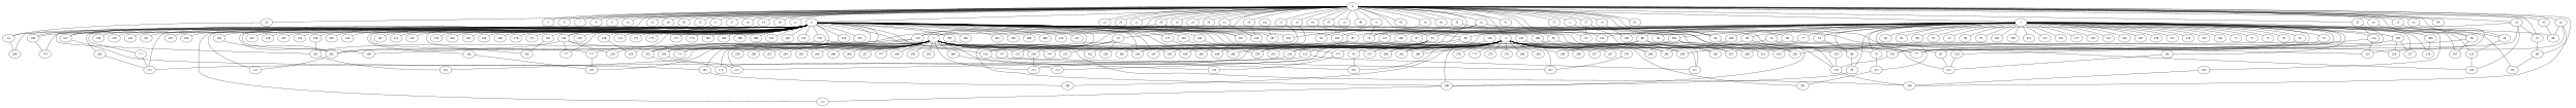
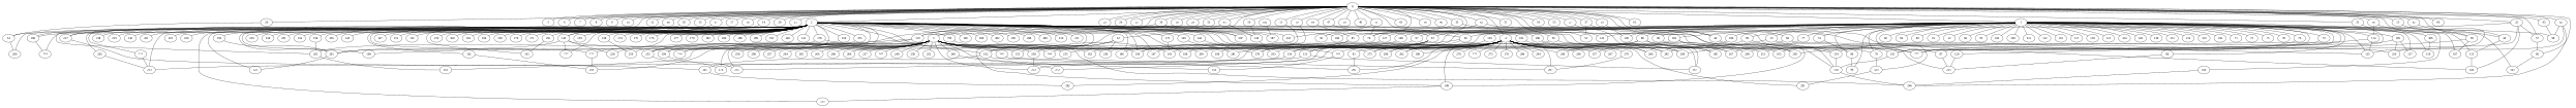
  graph {
    fontname="Liberation Serif"
    node [fontname="Liberation Serif"]
    edge [fontname="Liberation Serif"]
    0
    1
    2
    3
    4
    5
    6
    7
    8
    9
    10
    11
    12
    13
    14
    15
    16
    17
    18
    19
    20
    21
    22
    23
    24
    25
    26
    27
    28
    29
    30
    31
    32
    33
    34
    35
    36
    37
    38
    39
    40
    41
    42
    43
    44
    45
    46
    47
    48
    49
    50
    51
    52
    53
+   54
    55
    56
    57
    58
    59
    60
    61
    62
    63
    64
    65
    66
    67
    68
    69
    70
    128
    130
    131
    132
    133
    134
    129
    136
    137
    135
    71
    72
    73
    74
    75
    76
    77
    78
    79
    80
    81
    82
    83
    84
    85
    86
    87
    88
    89
    90
    91
    92
    93
    94
    95
    96
    97
    98
    99
    100
    101
    102
    103
    104
    105
    106
    107
    108
    109
    110
    n122 [label=611]
    112
    113
    114
    115
    116
    117
    118
    119
    120
    121
    122
    123
    124
    125
    126
    127
    138
    139
    140
    141
    142
    143
    144
    145
    146
    147
    148
    149
    150
    151
    152
    153
    154
    155
    156
    157
    158
    159
    160
    161
    162
    163
    164
    165
    166
    167
    168
    169
    170
    171
    172
    173
    174
    175
    176
    177
    178
    179
    180
    181
    183
    184
    185
    186
    187
    188
    189
    190
    191
    192
    193
    194
    n195 [label=795]
    196
    197
    198
    199
+   200
    201
    202
    203
    204
    205
    206
    207
    208
    209
    210
    211
    212
    213
    214
    215
    216
    217
    218
    219
    220
    221
    222
    223
    224
    225
    226
    227
    228
    229
    230
    231
    232
    233
    234
    235
    236
    275
    256
    258
    259
    260
    261
    262
    257
    264
    265
    266
    267
    268
    269
    263
    237
    238
    239
    240
    241
    242
    243
    244
    245
    246
    247
    248
    249
    250
    251
    252
    253
    254
    255
    274
    270
    271
    272
    273
    276
    277
    278
    279
    280
    281
    282
    283
    284
    285
    286
    287
    288
    289
    290
    291
    292
    293
    294
    295
    296
    297
    298
    299
    182
    0 -- 1
    0 -- 2
    0 -- 3
    0 -- 4
    0 -- 5
    0 -- 6
    0 -- 7
    0 -- 8
    0 -- 9
    0 -- 10
    0 -- 11
    0 -- 12
    0 -- 13
    0 -- 14
    0 -- 15
    0 -- 16
    0 -- 17
    0 -- 18
    0 -- 19
    0 -- 20
    0 -- 21
    0 -- 22
    0 -- 23
    0 -- 24
    0 -- 25
    0 -- 26
    0 -- 27
    0 -- 28
    0 -- 29
-   38 -- 30
+   0 -- 30
    0 -- 31
    0 -- 32
    0 -- 33
    0 -- 34
    0 -- 35
    0 -- 36
    0 -- 37
    0 -- 38
    0 -- 39
    0 -- 40
    0 -- 41
    0 -- 42
    0 -- 43
    0 -- 44
    0 -- 45
    0 -- 46
    0 -- 47
    0 -- 48
    0 -- 49
    0 -- 50
    0 -- 51
    0 -- 52
    0 -- 53
+   0 -- 54
    0 -- 55
    0 -- 56
    0 -- 57
    0 -- 58
    0 -- 59
    0 -- 60
    0 -- 61
    0 -- 62
    0 -- 63
    0 -- 64
    0 -- 65
    0 -- 66
    0 -- 67
    0 -- 68
    0 -- 69
    0 -- 70
    1 -- 128
    1 -- 130
    1 -- 131
    1 -- 132
    1 -- 133
    1 -- 134
    1 -- 129
    1 -- 136
    1 -- 137
    1 -- 135
    1 -- 71
    1 -- 72
    1 -- 73
    1 -- 74
    1 -- 75
    1 -- 76
    1 -- 77
    1 -- 78
    1 -- 79
    1 -- 80
    1 -- 81
    1 -- 82
    1 -- 83
    1 -- 84
    1 -- 85
    1 -- 86
    1 -- 87
    1 -- 88
    1 -- 89
    1 -- 90
    1 -- 91
    1 -- 92
    1 -- 93
    1 -- 94
    1 -- 95
    1 -- 96
    1 -- 97
    1 -- 98
    1 -- 99
    1 -- 100
    1 -- 101
    1 -- 102
    1 -- 103
    1 -- 104
    1 -- 105
    1 -- 106
    1 -- 107
-   63 -- 108
+   1 -- 108
    1 -- 109
    1 -- 110
    1 -- n122
    1 -- 112
    1 -- 113
    1 -- 114
    1 -- 115
    1 -- 116
    1 -- 117
    1 -- 118
    1 -- 119
    1 -- 120
    1 -- 121
    1 -- 122
    1 -- 123
    1 -- 124
+   1 -- 125
    1 -- 126
    1 -- 127
    2 -- 138
    2 -- 139
    2 -- 140
    2 -- 141
    2 -- 142
    2 -- 143
    2 -- 144
    2 -- 145
    2 -- 146
    2 -- 147
    2 -- 148
    2 -- 149
    2 -- 150
    2 -- 151
    2 -- 152
    2 -- 153
    2 -- 154
    2 -- 155
    2 -- 156
    2 -- 157
    2 -- 158
    2 -- 159
    2 -- 160
    2 -- 161
    2 -- 162
    2 -- 163
    2 -- 164
    2 -- 165
+   2 -- 166
    2 -- 167
    2 -- 168
    2 -- 169
    2 -- 170
    2 -- 171
    2 -- 172
    2 -- 173
    2 -- 174
    2 -- 175
    2 -- 176
    2 -- 177
    2 -- 178
    2 -- 179
    2 -- 180
    2 -- 181
    2 -- 183
    2 -- 184
    2 -- 185
    2 -- 186
    2 -- 187
    2 -- 188
    2 -- 189
    2 -- 190
    2 -- 191
    2 -- 192
    2 -- 193
    2 -- 194
    2 -- n195
    2 -- 196
    2 -- 197
    2 -- 198
    2 -- 199
+   2 -- 200
    2 -- 201
    2 -- 202
    2 -- 203
    2 -- 204
    2 -- 205
    2 -- 206
    2 -- 207
    2 -- 208
    2 -- 209
    2 -- 210
    2 -- 211
    2 -- 212
    2 -- 213
    2 -- 214
    2 -- 215
    2 -- 216
    2 -- 217
    2 -- 218
    2 -- 219
    2 -- 220
    2 -- 221
    2 -- 222
    2 -- 223
    2 -- 224
    2 -- 225
    2 -- 226
    2 -- 227
    2 -- 228
    2 -- 229
    2 -- 230
    2 -- 231
    2 -- 232
    2 -- 233
    2 -- 234
    2 -- 235
    2 -- 236
    2 -- 275
    3 -- 256
    3 -- 258
    3 -- 259
    3 -- 260
    3 -- 261
    3 -- 262
    3 -- 257
    3 -- 264
    3 -- 265
    3 -- 266
    3 -- 267
    3 -- 268
    3 -- 269
    3 -- 263
    3 -- 237
    3 -- 238
    3 -- 239
    3 -- 240
    3 -- 241
    3 -- 242
    3 -- 243
    3 -- 244
-   3 -- 245
+   192 -- 245
    3 -- 246
    3 -- 247
    3 -- 248
    3 -- 249
    3 -- 250
    3 -- 251
    3 -- 252
    3 -- 253
    3 -- 254
    3 -- 255
    3 -- 274
    4 -- 135
    4 -- 148
    4 -- 199
    4 -- 275
    4 -- 243
    4 -- 274
    4 -- 270
    4 -- 271
    4 -- 272
    4 -- 273
    4 -- 276
    4 -- 277
    4 -- 278
    4 -- 279
    4 -- 280
    4 -- 281
    4 -- 282
    4 -- 283
    4 -- 284
    4 -- 285
    4 -- 286
    4 -- 287
-   4 -- 288
+   4 -- 113
    4 -- 289
    4 -- 290
    4 -- 291
    4 -- 292
    4 -- 293
    4 -- 294
    4 -- 295
    4 -- 296
    4 -- 297
    4 -- 298
    4 -- 299
    11 -- 244
    13 -- 125
    14 -- 217
    16 -- 146
    19 -- 128
    22 -- 48
    22 -- 57
    22 -- 204
    22 -- 277
    26 -- 34
    27 -- 286
    31 -- 70
    31 -- 232
    32 -- 153
    32 -- 238
    32 -- 239
    33 -- 135
-   33 -- 114
+   56 -- 114
    34 -- 206
    35 -- 122
    35 -- 184
    36 -- 207
    36 -- 233
    37 -- 44
    37 -- 53
    41 -- 119
    41 -- 146
    42 -- 49
    44 -- 79
    45 -- 98
    47 -- 93
    48 -- 168
    48 -- 292
    49 -- 115
    50 -- 262
    52 -- 192
    56 -- 58
    57 -- 66
    58 -- 107
    58 -- 283
    59 -- 167
    59 -- 288
    60 -- 125
    60 -- 267
    62 -- 98
    62 -- 216
    62 -- 246
    63 -- 70
    63 -- 158
    64 -- 85
    65 -- 261
    66 -- 101
    67 -- 145
    68 -- 190
    134 -- 255
    129 -- 225
    135 -- 158
    72 -- 277
    74 -- 86
    76 -- 154
    77 -- 298
    79 -- 123
    80 -- 225
    81 -- 295
    83 -- 87
    83 -- 289
    85 -- 235
    85 -- 253
    86 -- 96
    87 -- 225
    88 -- 201
    88 -- 242
    88 -- 277
    88 -- 283
    90 -- 185
    93 -- 134
    93 -- 197
    93 -- 278
    93 -- 280
-   96 -- 148
    97 -- 199
    99 -- 154
    99 -- 285
    100 -- 249
    103 -- 148
    103 -- 157
    103 -- 267
    104 -- 246
    105 -- 137
    105 -- 165
    105 -- 216
    106 -- 110
    108 -- 166
    113 -- 167
    113 -- 213
    114 -- 125
    114 -- 251
    115 -- 204
    119 -- 172
    119 -- 214
-   119 -- 288
    120 -- 275
    123 -- 291
    127 -- 239
    138 -- 256
    144 -- 278
    145 -- 199
    145 -- 201
    145 -- 227
    145 -- 228
    146 -- 293
    148 -- 215
    149 -- 281
    150 -- 261
    154 -- 158
    155 -- 194
    156 -- 161
    158 -- 246
    162 -- 259
    172 -- 259
-   173 -- 290
+   173 -- 243
    178 -- 192
    178 -- 198
    180 -- 289
    181 -- 285
    190 -- 224
    192 -- 295
    193 -- 201
    194 -- 255
    n195 -- 299
    201 -- 222
    203 -- 213
    212 -- 213
    217 -- 245
    220 -- 233
    233 -- 274
    261 -- 263
    238 -- 253
    240 -- 272
    241 -- 287
    242 -- 254
    245 -- 282
    279 -- 287
    182 -- 187
  }
